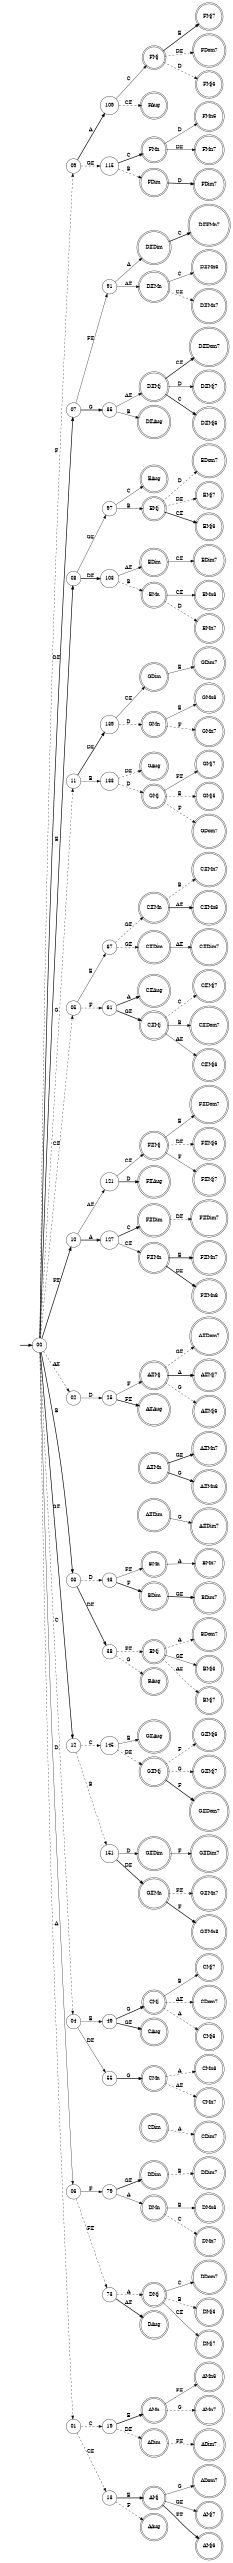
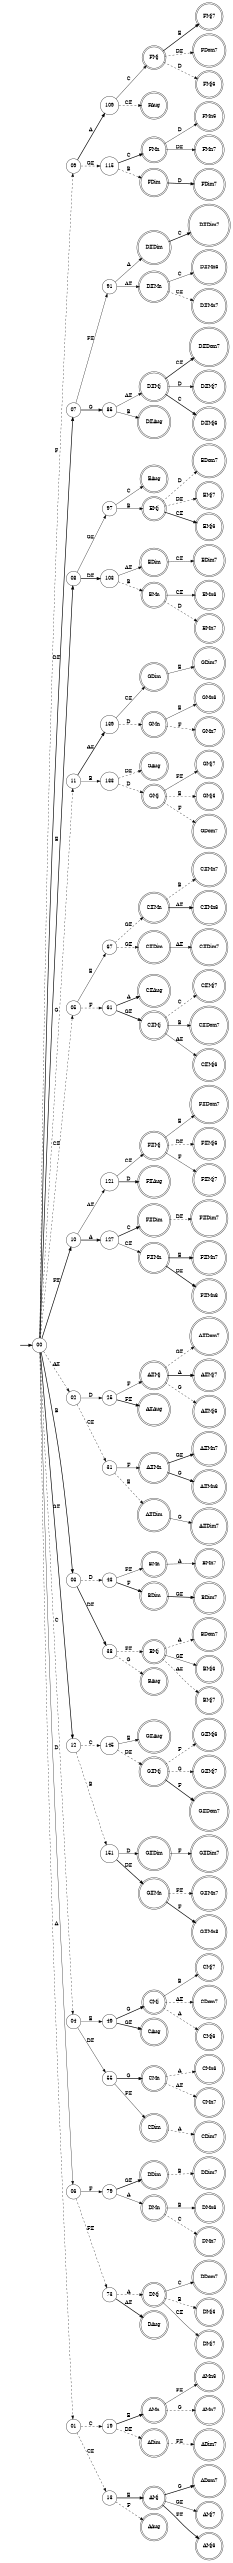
  digraph {
    rankdir=LR
    node [shape=doublecircle]
    edge [style=dashed]
    "" [shape=plaintext]
    n2 [label=00 shape=circle]
    n3 [label=09 shape=circle]
    n4 [label=07 shape=circle]
    n5 [label=08 shape=circle]
    n6 [label=11 shape=circle]
    n7 [label=05 shape=circle]
    n8 [label=10 shape=circle]
    n9 [label=02 shape=circle]
    n10 [label=03 shape=circle]
    n11 [label=12 shape=circle]
    n12 [label=04 shape=circle]
    n13 [label=06 shape=circle]
    n14 [label=01 shape=circle]
    n15 [label="F#Dim"]
    n16 [label="F#Dim7"]
    n17 [label=BDim7]
    n18 [label=EDim]
    n19 [label=EDim7]
    n20 [label="G#Dim"]
    n21 [label="G#Dim7"]
    n22 [label=FMj7]
    n23 [label="A#Dim7"]
    n24 [label=BMn]
    n25 [label=BMn7]
    n26 [label="G#Aug"]
    n27 [label=DDom7]
    n28 [label=DDim]
    n29 [label=DDim7]
    n30 [label=ADom7]
    n31 [label=AMj]
    n32 [label=AMj7]
    n33 [label=AMj6]
    n34 [label=BMj]
    n35 [label=BDom7]
    n36 [label=BMj6]
    n37 [label=BMj7]
    n38 [label=EMn6]
    n39 [label="A#Dom7"]
    n40 [label="D#Mj"]
    n41 [label="D#Dom7"]
    n42 [label="D#Mj7"]
    n43 [label="D#Mj6"]
    n44 [label=BAug]
    n45 [label=FMj]
    n46 [label=FDom7]
    n47 [label=FMj6]
    n48 [label="G#Mn"]
    n49 [label="G#Mn7"]
    n50 [label="G#Mn8"]
    n51 [label=EAug]
    n52 [label="C#Mn7"]
    n53 [label=FMn6]
    n54 [label=FAug]
    n55 [label=DMn6]
    n56 [label=EMn7]
    n57 [label=DMn]
    n58 [label=DMn7]
    n59 [label="F#Mj"]
    n60 [label="F#Dom7"]
    n61 [label="F#Mj6"]
    n62 [label="F#Mj7"]
    n63 [label="D#Dim"]
-   n64 [label="D#FMn7"]
+   n64 [label="D#Dim7"]
    n65 [label=DMj]
    n66 [label=DMj6]
    n67 [label=DMj7]
    n68 [label="D#Mn6"]
    n69 [label=FMn]
    n70 [label=FMn7]
    n71 [label=CMj7]
    n72 [label="C#Mj7"]
    n73 [label="D#Mn"]
    n74 [label="D#Mn7"]
    n75 [label="G#Mj"]
    n76 [label="G#Mj6"]
    n77 [label="G#Mj7"]
    n78 [label="G#Dom7"]
    n79 [label=CMn6]
    n80 [label=GMj7]
    n81 [label="A#Mj"]
    n82 [label="A#Mj7"]
    n83 [label="A#Mj6"]
    n84 [label=EMj]
    n85 [label=EDom7]
    n86 [label=EMj7]
    n87 [label=EMj6]
    n88 [label=GAug]
    n89 [label=CMj]
    n90 [label=CDom7]
    n91 [label=CMj6]
    n92 [label=AMn6]
    n93 [label="A#Mn"]
    n94 [label="A#Mn7"]
    n95 [label="A#Mn6"]
    n96 [label=GDim]
    n97 [label=GDim7]
    n98 [label=GMj]
    n99 [label=GMj6]
    n100 [label=GDom7]
    n101 [label=FDim]
    n102 [label=FDim7]
    n103 [label="F#Mn"]
    n104 [label="F#Mn7"]
    n105 [label="F#Mn6"]
    n106 [label="C#Mn"]
    n107 [label="C#Mn6"]
    n108 [label="C#Aug"]
    n109 [label=GMn6]
    n110 [label=GMn7]
    n111 [label="A#Aug"]
    n112 [label="F#Aug"]
    n113 [label="A#Dim"]
    n114 [label="D#Aug"]
    n115 [label="C#Dom7"]
    n116 [label=DAug]
    n117 [label=CDim7]
    n118 [label=AMn7]
    n119 [label=CMn]
    n120 [label=CMn7]
    n121 [label=AMn]
    n122 [label="C#Dim"]
    n123 [label="C#Dim7"]
    n124 [label=AAug]
    n125 [label=ADim7]
    n126 [label=GMn]
    n127 [label="C#Mj6"]
    n128 [label=ADim]
    n129 [label=BDim]
    n130 [label=CAug]
    n131 [label="C#Mj"]
    n132 [label=CDim]
    n133 [label=EMn]
    n134 [label=49 shape=circle]
    n135 [label=55 shape=circle]
    n136 [label=145 shape=circle]
    n137 [label=109 shape=circle]
    n138 [label=115 shape=circle]
    n139 [label=121 shape=circle]
    n140 [label=151 shape=circle]
    n141 [label=25 shape=circle]
    n142 [label=43 shape=circle]
    n143 [label=38 shape=circle]
    n144 [label=91 shape=circle]
    n145 [label=85 shape=circle]
    n146 [label=97 shape=circle]
    n147 [label=127 shape=circle]
    n148 [label=103 shape=circle]
    n149 [label=67 shape=circle]
    n150 [label=139 shape=circle]
    n151 [label=133 shape=circle]
    n152 [label=19 shape=circle]
    n153 [label=61 shape=circle]
+   n154 [label=31 shape=circle]
    n155 [label=79 shape=circle]
    n156 [label=73 shape=circle]
    n157 [label=13 shape=circle]
    "" -> n2 [style=bold]
    n2 -> n3 [label=F]
    n2 -> n4 [label="D#" style=bold]
    n2 -> n5 [label=E style=bold]
    n2 -> n6 [label=G]
    n2 -> n7 [label="C#"]
    n2 -> n8 [label="F#" style=bold]
    n2 -> n9 [label="A#"]
    n2 -> n10 [label=B style=bold]
    n2 -> n11 [label="G#" style=bold]
    n2 -> n12 [label=C]
    n2 -> n13 [label=D style=solid]
    n2 -> n14 [label=A]
    n3 -> n137 [label=A style=bold]
    n3 -> n138 [label="G#"]
    n4 -> n144 [label="F#" style=solid]
    n4 -> n145 [label=G style=bold]
    n5 -> n146 [label="G#" style=solid]
    n5 -> n148 [label="D#" style=bold]
-   n6 -> n150 [label="D#" style=bold]
+   n6 -> n150 [label="A#" style=bold]
    n6 -> n151 [label=B style=solid]
    n7 -> n149 [label=E style=solid]
    n7 -> n153 [label=F]
    n8 -> n139 [label="A#" style=solid]
    n8 -> n147 [label=A style=bold]
    n9 -> n141 [label=D style=solid]
+   n9 -> n154 [label="C#"]
    n10 -> n142 [label=D]
    n10 -> n143 [label="D#" style=bold]
    n11 -> n136 [label=C]
    n11 -> n140 [label=B]
    n12 -> n134 [label=E style=solid]
    n12 -> n135 [label="D#" style=solid]
    n13 -> n155 [label=F style=solid]
    n13 -> n156 [label="F#"]
    n14 -> n152 [label=C]
    n14 -> n157 [label="C#"]
    n15 -> n16 [label="D#"]
    n18 -> n19 [label="C#" style=solid]
    n20 -> n21 [label=F style=solid]
    n24 -> n25 [label=A style=solid]
    n28 -> n29 [label=B]
-   n31 -> n30 [label=G style=solid]
+   n31 -> n30 [label=G style=bold]
    n31 -> n32 [label="G#" style=solid]
    n31 -> n33 [label="F#" style=bold]
    n34 -> n35 [label=A]
    n34 -> n36 [label="G#" style=solid]
    n34 -> n37 [label="A#"]
    n40 -> n41 [label="C#" style=bold]
    n40 -> n42 [label=D style=solid]
    n40 -> n43 [label=C style=bold]
    n45 -> n22 [label=E style=bold]
    n45 -> n46 [label="D#"]
    n45 -> n47 [label=D]
    n48 -> n49 [label="F#"]
    n48 -> n50 [label=F style=bold]
    n57 -> n55 [label=B style=solid]
    n57 -> n58 [label=C]
    n59 -> n60 [label=E style=solid]
    n59 -> n61 [label="D#"]
    n59 -> n62 [label=F style=solid]
    n63 -> n64 [label=C style=bold]
    n65 -> n27 [label=C style=solid]
    n65 -> n66 [label=B]
    n65 -> n67 [label="C#" style=solid]
    n69 -> n53 [label=D style=solid]
    n69 -> n70 [label="D#" style=solid]
    n73 -> n68 [label=C style=solid]
    n73 -> n74 [label="C#"]
    n75 -> n76 [label=F]
    n75 -> n77 [label=G]
    n75 -> n78 [label=F style=bold]
    n81 -> n39 [label="G#"]
    n81 -> n82 [label=A style=bold]
    n81 -> n83 [label=G]
    n84 -> n85 [label=D]
    n84 -> n86 [label="D#"]
    n84 -> n87 [label="C#" style=bold]
    n89 -> n71 [label=B style=solid]
    n89 -> n90 [label="A#"]
    n89 -> n91 [label=A]
    n93 -> n94 [label="G#" style=bold]
    n93 -> n95 [label=G style=bold]
    n96 -> n97 [label=E style=solid]
    n98 -> n80 [label="F#" style=solid]
    n98 -> n99 [label=E]
    n98 -> n100 [label=F]
    n101 -> n102 [label=D style=bold]
    n103 -> n104 [label=E style=bold]
    n103 -> n105 [label="D#" style=bold]
    n106 -> n52 [label=B]
    n106 -> n107 [label="A#" style=bold]
    n113 -> n23 [label=G style=solid]
    n119 -> n79 [label=A]
    n119 -> n120 [label="A#"]
    n121 -> n92 [label="F#" style=solid]
    n121 -> n118 [label=G]
    n122 -> n123 [label="A#" style=solid]
    n126 -> n109 [label=E style=solid]
    n126 -> n110 [label=F]
    n128 -> n125 [label="F#"]
    n129 -> n17 [label="G#" style=bold]
    n131 -> n72 [label=C]
    n131 -> n115 [label=B style=solid]
    n131 -> n127 [label="A#" style=solid]
    n132 -> n117 [label=A]
    n133 -> n38 [label="C#" style=solid]
    n133 -> n56 [label=D]
    n134 -> n89 [label=G style=bold]
    n134 -> n130 [label="G#" style=bold]
    n135 -> n119 [label=G style=bold]
+   n135 -> n132 [label="F#" style=solid]
    n136 -> n26 [label=E style=solid]
    n136 -> n75 [label="D#"]
    n137 -> n45 [label=C style=solid]
    n137 -> n54 [label="C#"]
    n138 -> n69 [label=C style=bold]
    n138 -> n101 [label=B]
    n139 -> n59 [label="C#" style=solid]
    n139 -> n112 [label=D style=bold]
    n140 -> n20 [label=D style=solid]
    n140 -> n48 [label="D#" style=bold]
    n141 -> n81 [label=F style=solid]
    n141 -> n111 [label="F#" style=bold]
    n142 -> n24 [label="F#" style=solid]
    n142 -> n129 [label=F style=bold]
    n143 -> n34 [label="F#"]
    n143 -> n44 [label=G]
    n144 -> n63 [label=A style=solid]
    n144 -> n73 [label="A#" style=solid]
    n145 -> n40 [label="A#" style=solid]
    n145 -> n114 [label=B style=solid]
    n146 -> n51 [label=C style=solid]
    n146 -> n84 [label=B style=solid]
    n147 -> n15 [label=C style=bold]
    n147 -> n103 [label="C#" style=solid]
    n148 -> n18 [label="A#" style=solid]
    n148 -> n133 [label=B]
    n149 -> n106 [label="G#"]
    n149 -> n122 [label="G#"]
    n150 -> n96 [label="C#" style=solid]
    n150 -> n126 [label=D]
    n151 -> n88 [label="D#"]
    n151 -> n98 [label=D]
    n152 -> n121 [label=E style=bold]
    n152 -> n128 [label="D#"]
    n153 -> n108 [label=A style=bold]
    n153 -> n131 [label="G#" style=bold]
+   n154 -> n93 [label=F style=solid]
+   n154 -> n113 [label=E]
    n155 -> n28 [label="G#" style=bold]
    n155 -> n57 [label=A style=solid]
    n156 -> n65 [label=A]
    n156 -> n116 [label="A#" style=bold]
    n157 -> n31 [label=E style=bold]
    n157 -> n124 [label=F]
  }
